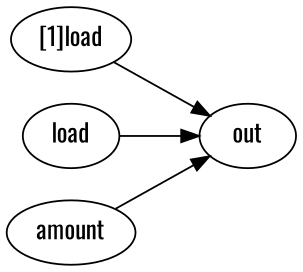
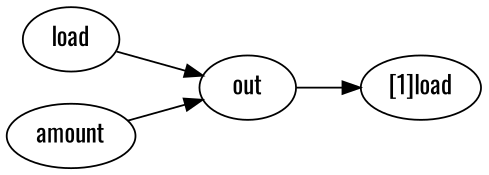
  strict digraph {
    fontname=Oswald
    rankdir=LR
    node [fontname=Oswald importance=1.09090872016]
    edge [fontname=Oswald]
    "[1]load" [complexity=1 rank=1.09090872016]
    out [complexity=0 importance=0.454545232098 rank=0.0]
    n3 [complexity=7 label=load rank=0.15584410288]
    amount [complexity=5 importance=0.636363488065 rank=0.127272697613]
-   "[1]load" -> out
+   out -> "[1]load"
    n3 -> out
    amount -> out
  }
